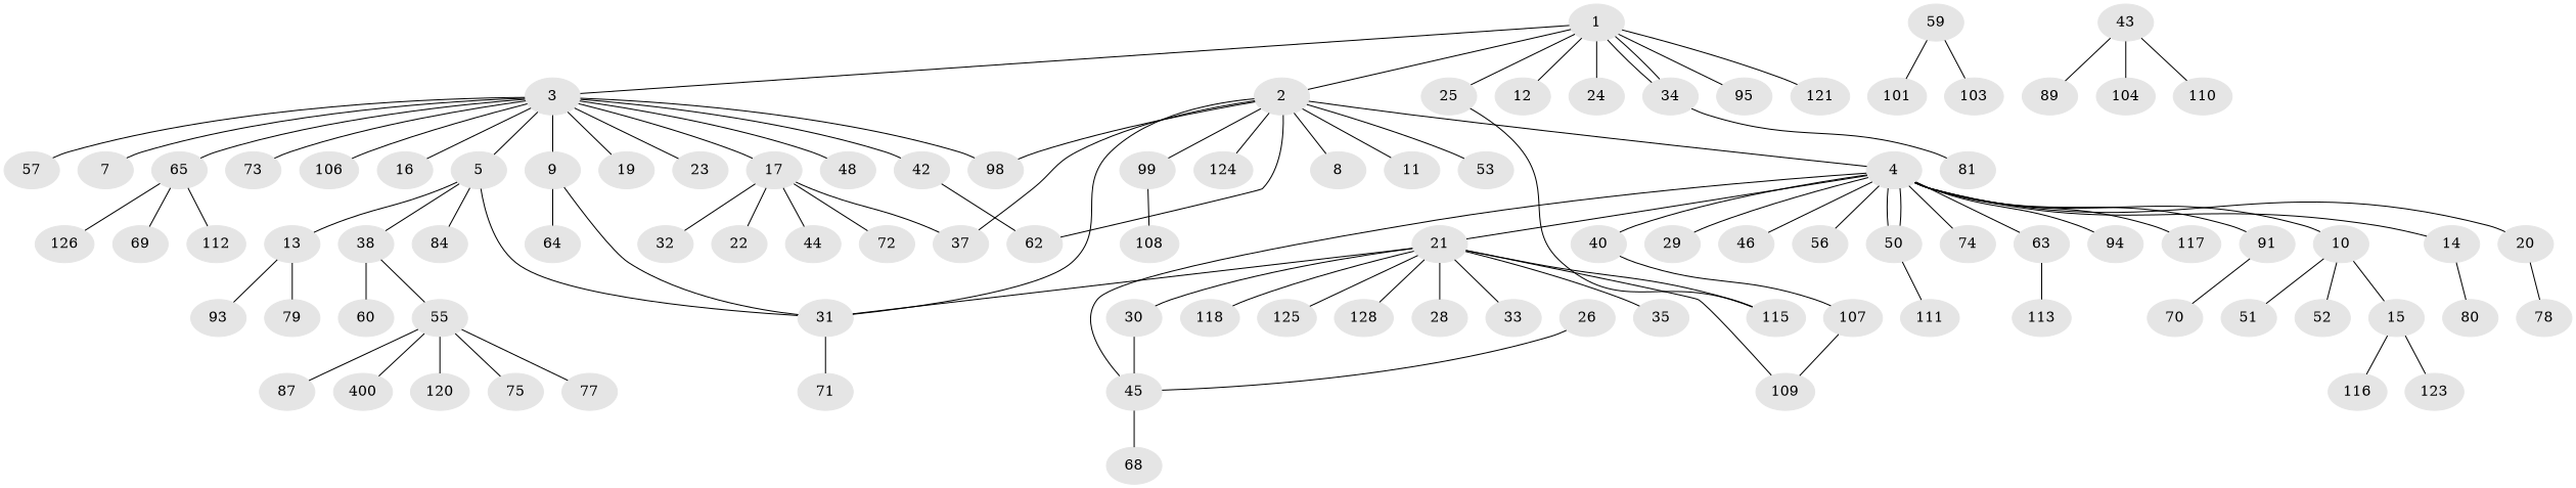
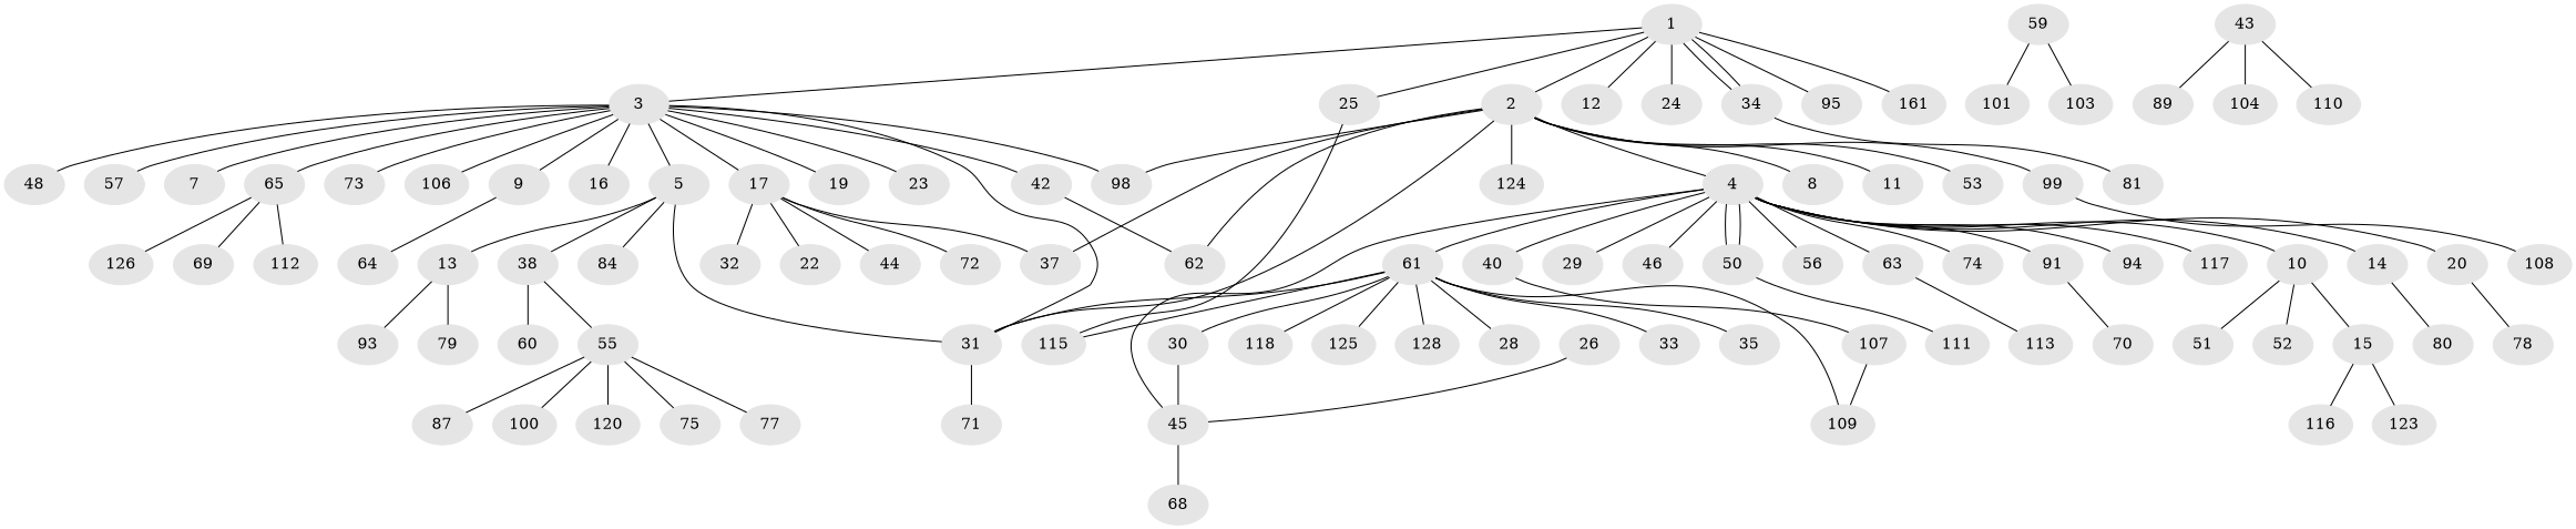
  graph {
    node [color=gray90 style=filled]
    1 [super="+18"]
    2 [super="+54"]
    3 [super="+88"]
    12
    24
    25 [super="+66"]
    34 [super="+97"]
    95
-   121
+   121 [label=161]
    4 [super="+41"]
    8
    11
    31 [super="+47"]
    37
    53
    62
    98
    99 [super="+105"]
    124
    5 [super="+122"]
    7
    9
    16
    17 [super="+36"]
    19
    23
    42 [super="+78"]
    48
    57
    65
    73
    106
    115
    81
    80 [super="+96"]
    10 [super="+83"]
    14 [super="+102"]
    20
-   21 [super="+127"]
+   21 [super="+127" label=61]
    29
    40 [super="+92"]
    45 [super="+49"]
    46 [super="+67"]
    50 [super="+119"]
    56
    63
    74
    91
    94
    117
    71
    108
    13 [super="+39"]
    38 [super="+86"]
    84
    64
    32
    22
    44
    72
    69
    112
    126
    15 [super="+27"]
    51
    52
    n67 [label=78]
    28
    30
    33
    35
    109
    118
    125
    128
    107
    68 [super="+85"]
    111
    113
    70
    79
    93
    26
    55 [super="+114"]
    60
    116
    123
    59 [super="+76"]
    101
    103
    43 [super="+61"]
    89
    104
    110
    75
    77
    87
-   100 [label=400]
+   100
    120
    1 -- 2
    1 -- 3
    1 -- 12
    1 -- 24
    1 -- 25
    1 -- 34
    1 -- 34
    1 -- 95
    1 -- 121
    2 -- 4
    2 -- 8
    2 -- 11
    2 -- 31
    2 -- 37
    2 -- 53
    2 -- 62
    2 -- 98
    2 -- 99
    2 -- 124
-   9 -- 31
+   3 -- 31
    3 -- 98
    3 -- 5
    3 -- 7
    3 -- 9
    3 -- 16
    3 -- 17
    3 -- 19
    3 -- 23
    3 -- 42
    3 -- 48
    3 -- 57
    3 -- 65
    3 -- 73
    3 -- 106
    25 -- 115
    34 -- 81
    4 -- 10
    4 -- 14
    4 -- 20
    4 -- 21
    4 -- 29
    4 -- 40
    4 -- 45
    4 -- 46
    4 -- 50
    4 -- 50
    4 -- 56
    4 -- 63
    4 -- 74
    4 -- 91
    4 -- 94
    4 -- 117
    31 -- 71
    99 -- 108
    5 -- 31
    5 -- 13
    5 -- 38
    5 -- 84
    9 -- 64
    17 -- 37
    17 -- 32
    17 -- 22
    17 -- 44
    17 -- 72
    42 -- 62
    65 -- 69
    65 -- 112
    65 -- 126
    10 -- 15
    10 -- 51
    10 -- 52
    14 -- 80
    20 -- n67
    21 -- 31
    21 -- 115
    21 -- 28
    21 -- 30
    21 -- 33
    21 -- 35
    21 -- 109
    21 -- 118
    21 -- 125
    21 -- 128
    40 -- 107 [weight=2]
    45 -- 68
    50 -- 111
    63 -- 113
    91 -- 70
    13 -- 79
    13 -- 93
    38 -- 55
    38 -- 60
    15 -- 116
    15 -- 123
    30 -- 45
    107 -- 109
    26 -- 45
    55 -- 75
    55 -- 77
    55 -- 87
    55 -- 100
    55 -- 120
    59 -- 101
    59 -- 103
    43 -- 89
    43 -- 104
    43 -- 110
  }
